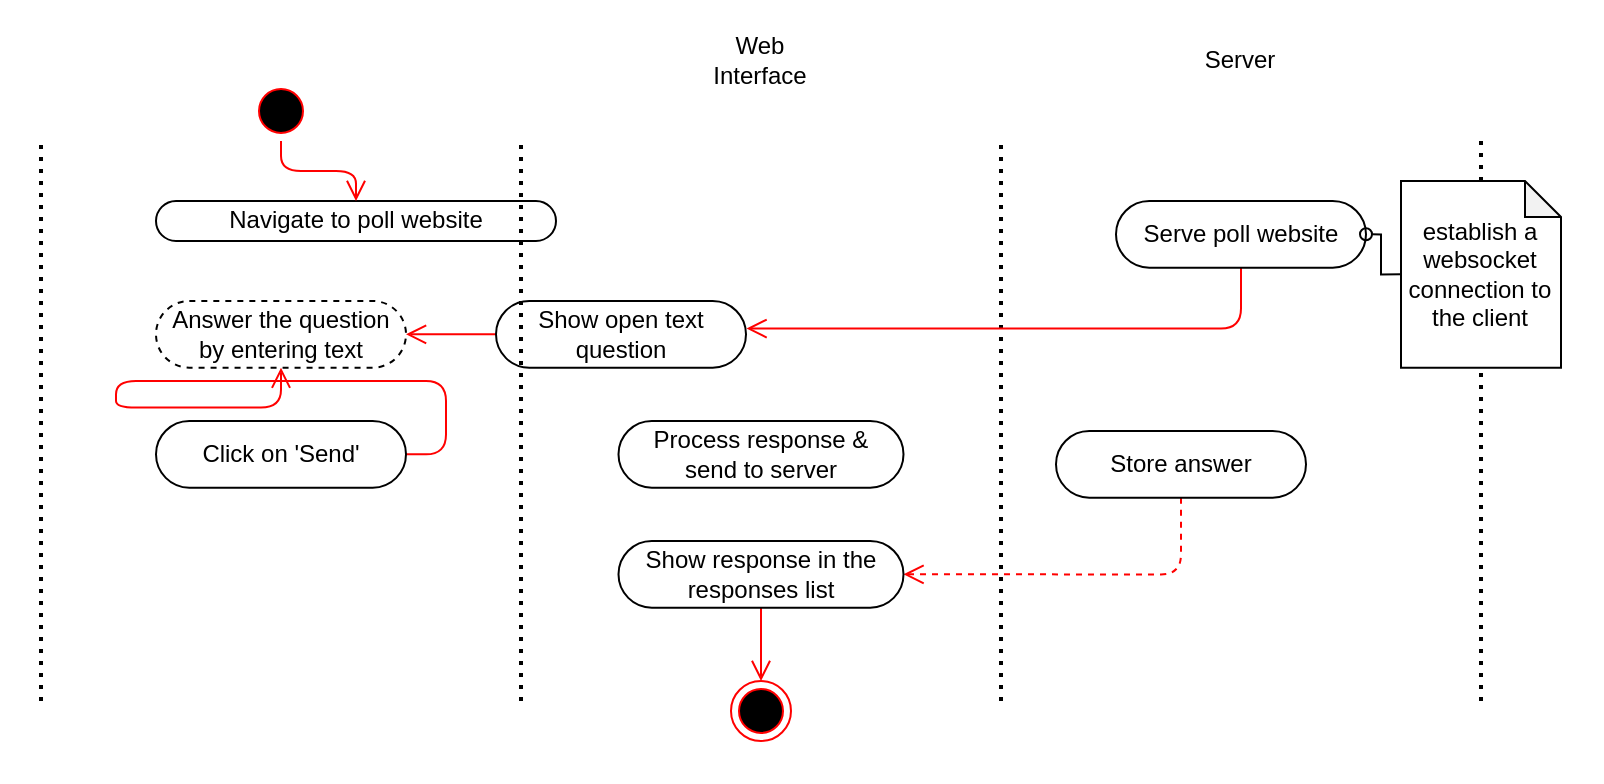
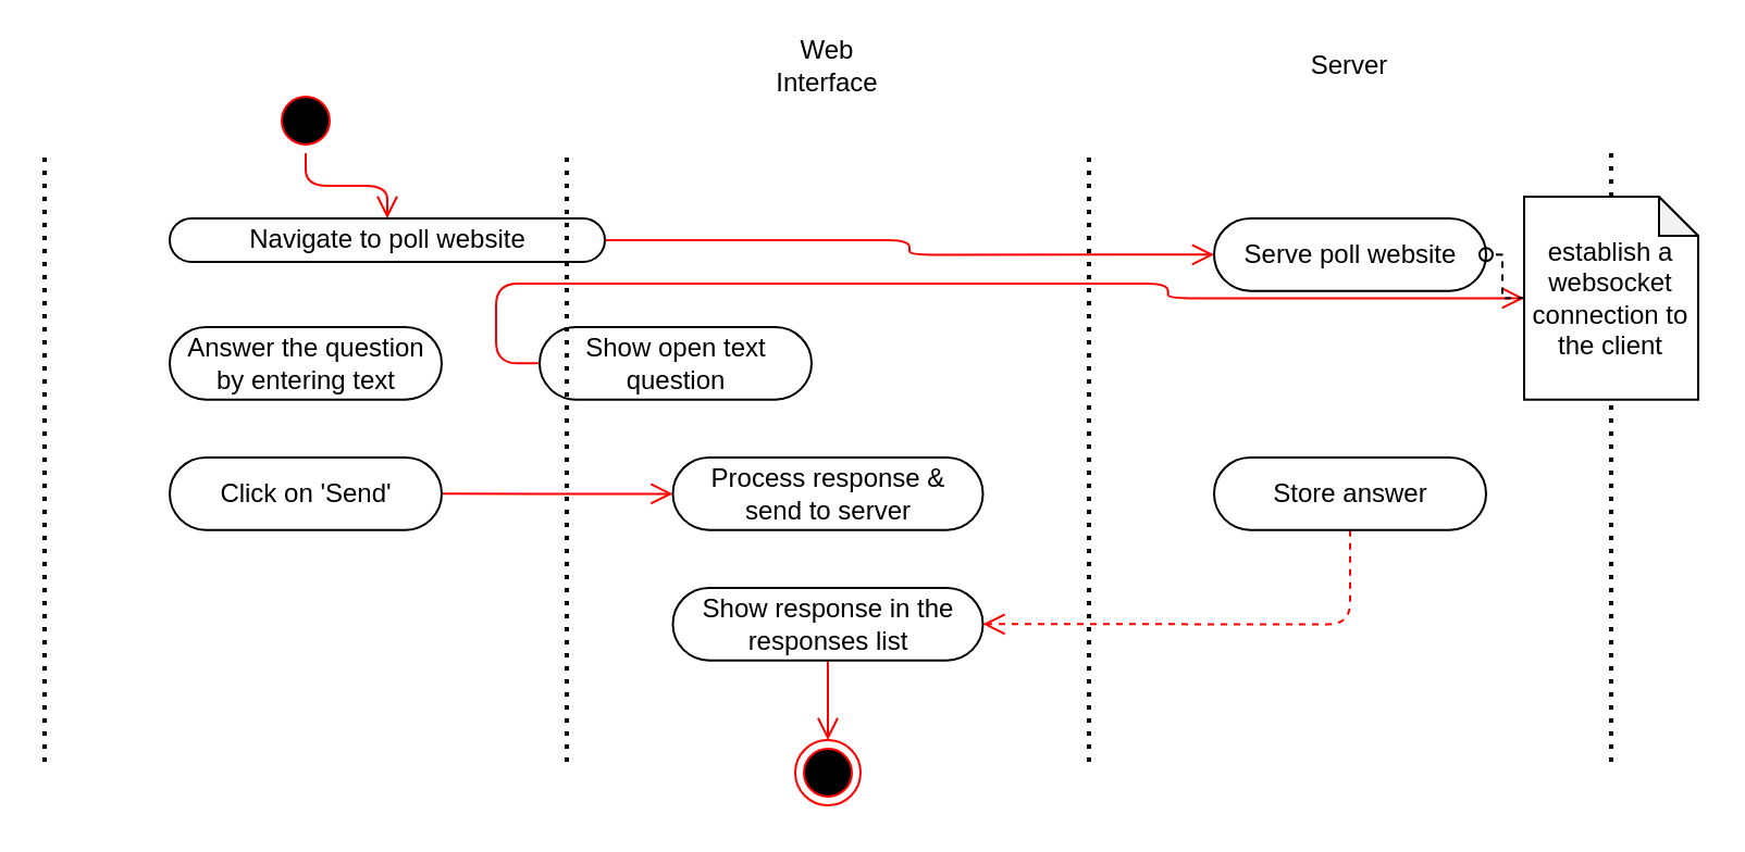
  <mxCell id="0" />
  <mxCell id="1" parent="0" />
  <mxCell id="2" value="" style="endArrow=none;dashed=1;html=1;strokeWidth=2;dashPattern=1 2;" parent="1" edge="1"><mxGeometry width="50" height="50" relative="1" as="geometry"><mxPoint x="260" y="350" as="sourcePoint" /><mxPoint x="260" y="70" as="targetPoint" /></mxGeometry></mxCell>
  <mxCell id="3" value="" style="endArrow=none;dashed=1;html=1;dashPattern=1 2;strokeWidth=2;" parent="1" edge="1"><mxGeometry width="50" height="50" relative="1" as="geometry"><mxPoint x="500" y="350" as="sourcePoint" /><mxPoint x="500" y="70" as="targetPoint" /></mxGeometry></mxCell>
  <mxCell id="4" value="" style="endArrow=none;dashed=1;html=1;dashPattern=1 2;strokeWidth=2;" parent="1" source="24" edge="1"><mxGeometry width="50" height="50" relative="1" as="geometry"><mxPoint x="740" y="390" as="sourcePoint" /><mxPoint x="740" y="70" as="targetPoint" /></mxGeometry></mxCell>
  <mxCell id="5" value="" style="endArrow=none;dashed=1;html=1;dashPattern=1 2;strokeWidth=2;" parent="1" edge="1"><mxGeometry width="50" height="50" relative="1" as="geometry"><mxPoint x="20" y="350" as="sourcePoint" /><mxPoint x="20" y="70" as="targetPoint" /></mxGeometry></mxCell>
  <mxCell id="6" value="Web Interface" style="text;html=1;strokeColor=none;fillColor=none;align=center;verticalAlign=middle;whiteSpace=wrap;rounded=0;" parent="1" vertex="1"><mxGeometry x="360" y="20" width="40" height="20" as="geometry" /></mxCell>
  <mxCell id="7" value="Server" style="text;html=1;strokeColor=none;fillColor=none;align=center;verticalAlign=middle;whiteSpace=wrap;rounded=0;" parent="1" vertex="1"><mxGeometry x="600" y="20" width="40" height="20" as="geometry" /></mxCell>
+ <mxCell id="8" style="edgeStyle=orthogonalEdgeStyle;rounded=1;orthogonalLoop=1;jettySize=auto;html=1;exitX=1;exitY=0.5;exitDx=0;exitDy=0;entryX=0;entryY=0.5;entryDx=0;entryDy=0;endArrow=open;endFill=0;verticalAlign=bottom;strokeColor=#ff0000;endSize=8;" parent="1" source="9" target="11" edge="1"><mxGeometry relative="1" as="geometry" /></mxCell>
  <mxCell id="9" value="Navigate to poll website" style="rounded=1;whiteSpace=wrap;html=1;arcSize=50;fillColor=none;" parent="1" vertex="1"><mxGeometry x="77.5" y="100" width="200" height="20" as="geometry" /></mxCell>
- <mxCell id="10" style="edgeStyle=orthogonalEdgeStyle;orthogonalLoop=1;jettySize=auto;html=1;endArrow=open;endFill=0;entryX=1.002;entryY=0.413;entryDx=0;entryDy=0;entryPerimeter=0;rounded=1;verticalAlign=bottom;strokeColor=#ff0000;endSize=8;exitX=0.5;exitY=1;exitDx=0;exitDy=0;" parent="1" target="21" edge="1" source="11"><mxGeometry relative="1" as="geometry"><mxPoint x="558" y="125" as="sourcePoint" /><mxPoint x="470" y="125" as="targetPoint" /><Array as="points"><mxPoint x="620" y="164" /></Array></mxGeometry></mxCell>
  <mxCell id="11" value="Serve poll website" style="rounded=1;whiteSpace=wrap;html=1;arcSize=50;fillColor=none;" parent="1" vertex="1"><mxGeometry x="557.5" y="100" width="125" height="33.33" as="geometry" /></mxCell>
  <mxCell id="12" style="edgeStyle=orthogonalEdgeStyle;rounded=1;orthogonalLoop=1;jettySize=auto;html=1;exitX=0.5;exitY=1;exitDx=0;exitDy=0;entryX=1;entryY=0.5;entryDx=0;entryDy=0;endArrow=open;endFill=0;verticalAlign=bottom;strokeColor=#ff0000;endSize=8;dashed=1;" parent="1" source="13" target="27" edge="1"><mxGeometry relative="1" as="geometry" /></mxCell>
- <mxCell id="13" value="Store answer" style="rounded=1;whiteSpace=wrap;html=1;arcSize=50;fillColor=none;" parent="1" vertex="1"><mxGeometry x="527.5" y="215" width="125" height="33.33" as="geometry" /></mxCell>
+ <mxCell id="13" value="Store answer" style="rounded=1;whiteSpace=wrap;html=1;arcSize=50;fillColor=none;" parent="1" vertex="1"><mxGeometry x="557.5" y="210" width="125" height="33.33" as="geometry" /></mxCell>
  <mxCell id="14" value="" style="ellipse;html=1;shape=endState;fillColor=#000000;strokeColor=#ff0000;" parent="1" vertex="1"><mxGeometry x="365" y="340" width="30" height="30" as="geometry" /></mxCell>
  <mxCell id="15" value="" style="ellipse;html=1;shape=startState;fillColor=#000000;strokeColor=#ff0000;" parent="1" vertex="1"><mxGeometry x="125" y="40" width="30" height="30" as="geometry" /></mxCell>
  <mxCell id="16" value="" style="edgeStyle=orthogonalEdgeStyle;html=1;verticalAlign=bottom;endArrow=open;endSize=8;strokeColor=#ff0000;entryX=0.5;entryY=0;entryDx=0;entryDy=0;endFill=0;" parent="1" source="15" target="9" edge="1"><mxGeometry relative="1" as="geometry"><mxPoint x="140" y="80" as="targetPoint" /></mxGeometry></mxCell>
- <mxCell id="17" value="Answer the question by entering text" style="rounded=1;whiteSpace=wrap;html=1;arcSize=50;fillColor=none;dashed=1;" parent="1" vertex="1"><mxGeometry x="77.5" y="150" width="125" height="33.33" as="geometry" /></mxCell>
- <mxCell id="18" style="edgeStyle=orthogonalEdgeStyle;rounded=1;orthogonalLoop=1;jettySize=auto;html=1;exitX=1;exitY=0.5;exitDx=0;exitDy=0;endArrow=open;endFill=0;verticalAlign=bottom;strokeColor=#ff0000;endSize=8;" parent="1" source="19" target="17" edge="1"><mxGeometry relative="1" as="geometry" /></mxCell>
+ <mxCell id="17" value="Answer the question by entering text" style="rounded=1;whiteSpace=wrap;html=1;arcSize=50;fillColor=none;" parent="1" vertex="1"><mxGeometry x="77.5" y="150" width="125" height="33.33" as="geometry" /></mxCell>
+ <mxCell id="18" style="edgeStyle=orthogonalEdgeStyle;rounded=1;orthogonalLoop=1;jettySize=auto;html=1;exitX=1;exitY=0.5;exitDx=0;exitDy=0;endArrow=open;endFill=0;verticalAlign=bottom;strokeColor=#ff0000;endSize=8;" parent="1" source="19" target="23" edge="1"><mxGeometry relative="1" as="geometry" /></mxCell>
  <mxCell id="19" value="Click on 'Send'" style="rounded=1;whiteSpace=wrap;html=1;arcSize=50;fillColor=none;" parent="1" vertex="1"><mxGeometry x="77.5" y="209.99" width="125" height="33.34" as="geometry" /></mxCell>
- <mxCell id="20" style="edgeStyle=orthogonalEdgeStyle;rounded=1;orthogonalLoop=1;jettySize=auto;html=1;exitX=0;exitY=0.5;exitDx=0;exitDy=0;entryX=1;entryY=0.5;entryDx=0;entryDy=0;endArrow=open;endFill=0;verticalAlign=bottom;strokeColor=#ff0000;endSize=8;" parent="1" source="21" target="17" edge="1"><mxGeometry relative="1" as="geometry" /></mxCell>
+ <mxCell id="20" style="edgeStyle=orthogonalEdgeStyle;rounded=1;orthogonalLoop=1;jettySize=auto;html=1;exitX=0;exitY=0.5;exitDx=0;exitDy=0;endArrow=open;endFill=0;verticalAlign=bottom;strokeColor=#ff0000;endSize=8;" parent="1" source="21" target="24" edge="1"><mxGeometry relative="1" as="geometry" /></mxCell>
  <mxCell id="21" value="Show open text question" style="rounded=1;whiteSpace=wrap;html=1;arcSize=50;fillColor=none;" parent="1" vertex="1"><mxGeometry x="247.5" y="150" width="125" height="33.33" as="geometry" /></mxCell>
- <mxCell id="22" style="edgeStyle=orthogonalEdgeStyle;rounded=0;orthogonalLoop=1;jettySize=auto;html=1;exitX=0;exitY=0.5;exitDx=0;exitDy=0;exitPerimeter=0;dashed=0;endArrow=oval;endFill=0;entryX=1;entryY=0.5;entryDx=0;entryDy=0;" parent="1" source="24" edge="1" target="11"><mxGeometry relative="1" as="geometry"><mxPoint x="690" y="117" as="targetPoint" /><Array as="points"><mxPoint x="690" y="137" /><mxPoint x="690" y="117" /></Array></mxGeometry></mxCell>
+ <mxCell id="22" style="edgeStyle=orthogonalEdgeStyle;rounded=0;orthogonalLoop=1;jettySize=auto;html=1;exitX=0;exitY=0.5;exitDx=0;exitDy=0;exitPerimeter=0;dashed=1;endArrow=oval;endFill=0;entryX=1;entryY=0.5;entryDx=0;entryDy=0;" parent="1" source="24" edge="1" target="11"><mxGeometry relative="1" as="geometry"><mxPoint x="690" y="117" as="targetPoint" /><Array as="points"><mxPoint x="690" y="137" /><mxPoint x="690" y="117" /></Array></mxGeometry></mxCell>
  <mxCell id="23" value="Process response &amp;amp;&lt;br&gt;send to server" style="rounded=1;whiteSpace=wrap;html=1;arcSize=50;fillColor=none;" parent="1" vertex="1"><mxGeometry x="308.75" y="210" width="142.5" height="33.33" as="geometry" /></mxCell>
  <mxCell id="24" value="establish a websocket connection to the client" style="shape=note;whiteSpace=wrap;html=1;backgroundOutline=1;darkOpacity=0.05;rounded=1;fillColor=none;arcSize=50;size=18;" parent="1" vertex="1"><mxGeometry x="700" y="89.99" width="80" height="93.34" as="geometry" /></mxCell>
  <mxCell id="25" value="" style="endArrow=none;dashed=1;html=1;dashPattern=1 2;strokeWidth=2;" parent="1" target="24" edge="1"><mxGeometry width="50" height="50" relative="1" as="geometry"><mxPoint x="740" y="350" as="sourcePoint" /><mxPoint x="740" y="70" as="targetPoint" /></mxGeometry></mxCell>
  <mxCell id="26" style="edgeStyle=orthogonalEdgeStyle;rounded=1;orthogonalLoop=1;jettySize=auto;html=1;exitX=0.5;exitY=1;exitDx=0;exitDy=0;entryX=0.5;entryY=0;entryDx=0;entryDy=0;endArrow=open;endFill=0;verticalAlign=bottom;strokeColor=#ff0000;endSize=8;" parent="1" source="27" target="14" edge="1"><mxGeometry relative="1" as="geometry" /></mxCell>
  <mxCell id="27" value="Show response in the responses list" style="rounded=1;whiteSpace=wrap;html=1;arcSize=50;fillColor=none;" parent="1" vertex="1"><mxGeometry x="308.75" y="270" width="142.5" height="33.33" as="geometry" /></mxCell>
